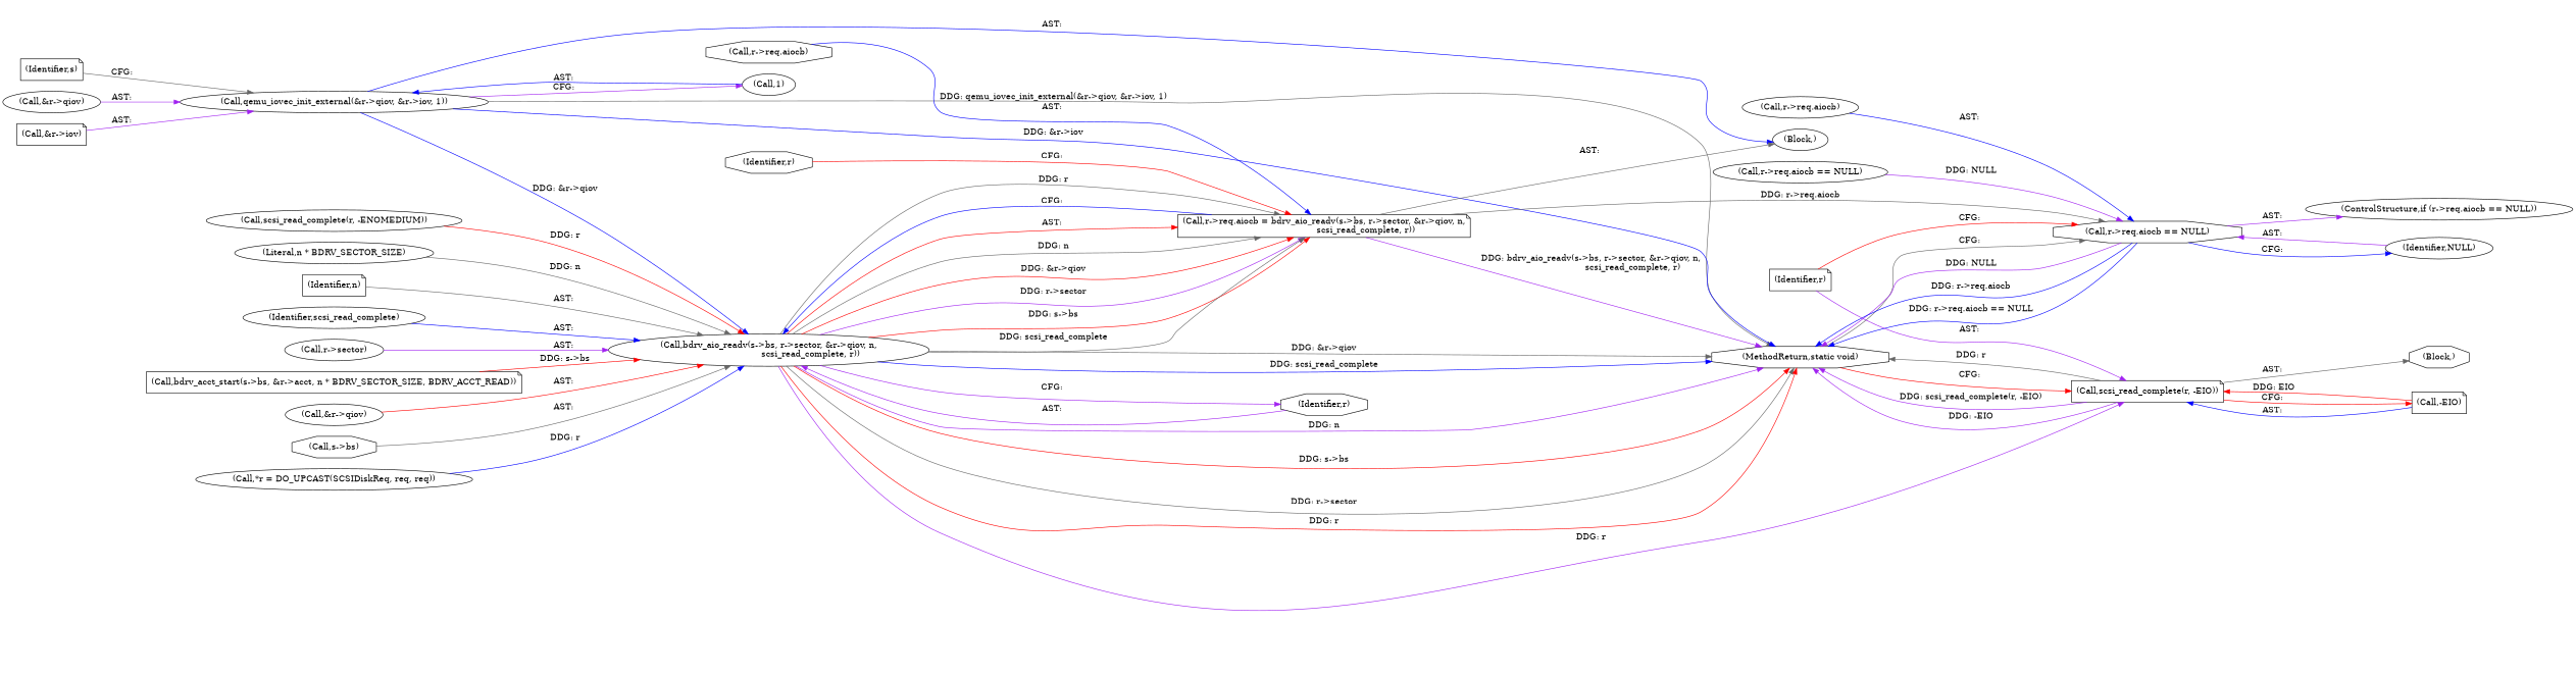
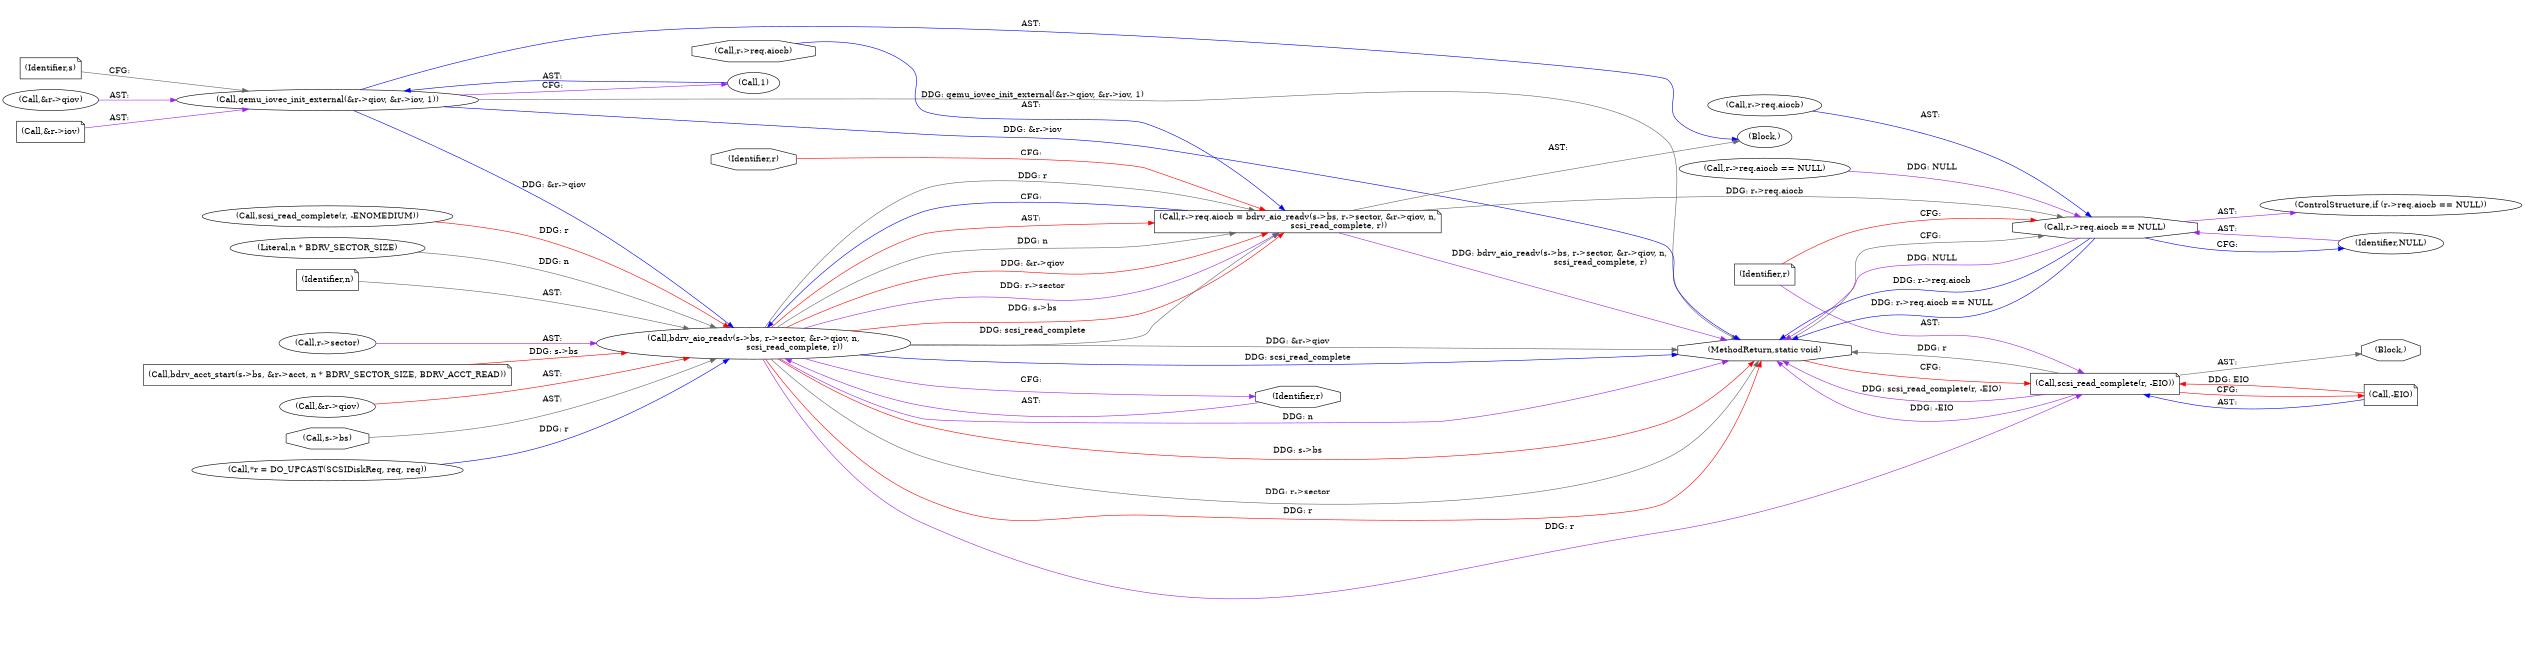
  digraph {
    rankdir=LR
    node [shape=ellipse]
    edge [color=purple]
    n1 [label="(Call,qemu_iovec_init_external(&r->qiov, &r->iov, 1))"]
    n2 [label="(Call,bdrv_aio_readv(s->bs, r->sector, &r->qiov, n,\n                               scsi_read_complete, r))"]
    n3 [label="(MethodReturn,static void)" shape=octagon]
    n4 [label="(Call,1)"]
    n5 [label="(Block,)"]
    n6 [label="(Call,r->req.aiocb = bdrv_aio_readv(s->bs, r->sector, &r->qiov, n,\n                               scsi_read_complete, r))" shape=note]
    n7 [label="(Call,scsi_read_complete(r, -EIO))" shape=note]
    n8 [label="(Identifier,r)" shape=octagon]
    n9 [label="(Call,r->req.aiocb == NULL)" shape=octagon]
    n10 [label="(Block,)" shape=octagon]
    n11 [label="(Call,-EIO)" shape=note]
    n12 [label="(Identifier,NULL)"]
    n13 [label="(ControlStructure,if (r->req.aiocb == NULL))"]
    n14 [label="(Call,r->req.aiocb)" shape=octagon]
    n15 [label="(Identifier,s)" shape=note]
    n16 [label="(Identifier,n)" shape=note]
-   n17 [label="(Identifier,scsi_read_complete)"]
    n18 [label="(Call,r->sector)"]
    n19 [label="(Call,*r = DO_UPCAST(SCSIDiskReq, req, req))"]
    n20 [label="(Call,scsi_read_complete(r, -ENOMEDIUM))"]
    n21 [label="(Identifier,r)" shape=note]
    n22 [label="(Literal,n * BDRV_SECTOR_SIZE)"]
    n23 [label="(Call,bdrv_acct_start(s->bs, &r->acct, n * BDRV_SECTOR_SIZE, BDRV_ACCT_READ))" shape=note]
    n24 [label="(Call,&r->qiov)"]
    n25 [label="(Call,&r->qiov)"]
    n26 [label="(Call,&r->iov)" shape=note]
    n27 [label="(Call,r->req.aiocb)"]
    n28 [label="(Call,s->bs)" shape=octagon]
    n29 [label="(Identifier,r)" shape=octagon]
    n30 [label="(Call,r->req.aiocb == NULL)"]
    n1 -> n2 [color=blue label="DDG: &r->qiov"]
    n1 -> n3 [color=gray40 label="DDG: qemu_iovec_init_external(&r->qiov, &r->iov, 1)"]
    n1 -> n3 [color=blue label="DDG: &r->iov"]
    n1 -> n4 [label="CFG: "]
    n1 -> n5 [color=blue label="AST: "]
    n2 -> n3 [color=blue label="DDG: scsi_read_complete"]
    n2 -> n3 [label="DDG: n"]
    n2 -> n3 [color=red label="DDG: s->bs"]
    n2 -> n3 [color=gray40 label="DDG: r->sector"]
    n2 -> n3 [color=red label="DDG: r"]
    n2 -> n3 [color=gray40 label="DDG: &r->qiov"]
    n2 -> n6 [color=red label="AST: "]
    n2 -> n6 [color=gray40 label="DDG: n"]
    n2 -> n6 [color=red label="DDG: &r->qiov"]
    n2 -> n6 [label="DDG: r->sector"]
    n2 -> n6 [color=red label="DDG: s->bs"]
    n2 -> n6 [color=gray40 label="DDG: scsi_read_complete"]
    n2 -> n6 [color=gray40 label="DDG: r"]
    n2 -> n7 [label="DDG: r"]
    n2 -> n8 [label="CFG: "]
    n3 -> n7 [color=red label="CFG: "]
    n3 -> n9 [color=gray40 label="CFG: "]
    n4 -> n1 [color=blue label="AST: "]
    n6 -> n2 [color=blue label="CFG: "]
    n6 -> n3 [label="DDG: bdrv_aio_readv(s->bs, r->sector, &r->qiov, n,\n                               scsi_read_complete, r)"]
    n6 -> n5 [color=gray40 label="AST: "]
    n6 -> n9 [color=gray40 label="DDG: r->req.aiocb"]
    n7 -> n3 [label="DDG: scsi_read_complete(r, -EIO)"]
    n7 -> n3 [label="DDG: -EIO"]
    n7 -> n3 [color=gray40 label="DDG: r"]
    n7 -> n10 [color=gray40 label="AST: "]
    n7 -> n11 [color=red label="CFG: "]
    n8 -> n2 [label="AST: "]
    n9 -> n3 [label="DDG: NULL"]
    n9 -> n3 [color=blue label="DDG: r->req.aiocb"]
    n9 -> n3 [color=blue label="DDG: r->req.aiocb == NULL"]
    n9 -> n12 [color=blue label="CFG: "]
    n9 -> n13 [label="AST: "]
    n11 -> n7 [color=blue label="AST: "]
    n11 -> n7 [color=red label="DDG: EIO"]
    n12 -> n9 [label="AST: "]
    n14 -> n6 [color=blue label="AST: "]
    n15 -> n1 [color=gray40 label="CFG: "]
    n16 -> n2 [color=gray40 label="AST: "]
-   n17 -> n2 [color=blue label="AST: "]
    n18 -> n2 [label="AST: "]
    n19 -> n2 [color=blue label="DDG: r"]
    n20 -> n2 [color=red label="DDG: r"]
    n21 -> n7 [label="AST: "]
    n21 -> n9 [color=red label="CFG: "]
    n22 -> n2 [color=gray40 label="DDG: n"]
    n23 -> n2 [color=red label="DDG: s->bs"]
    n24 -> n1 [label="AST: "]
    n25 -> n2 [color=red label="AST: "]
    n26 -> n1 [label="AST: "]
    n27 -> n9 [color=blue label="AST: "]
    n28 -> n2 [color=gray40 label="AST: "]
    n29 -> n6 [color=red label="CFG: "]
    n30 -> n9 [label="DDG: NULL"]
  }
